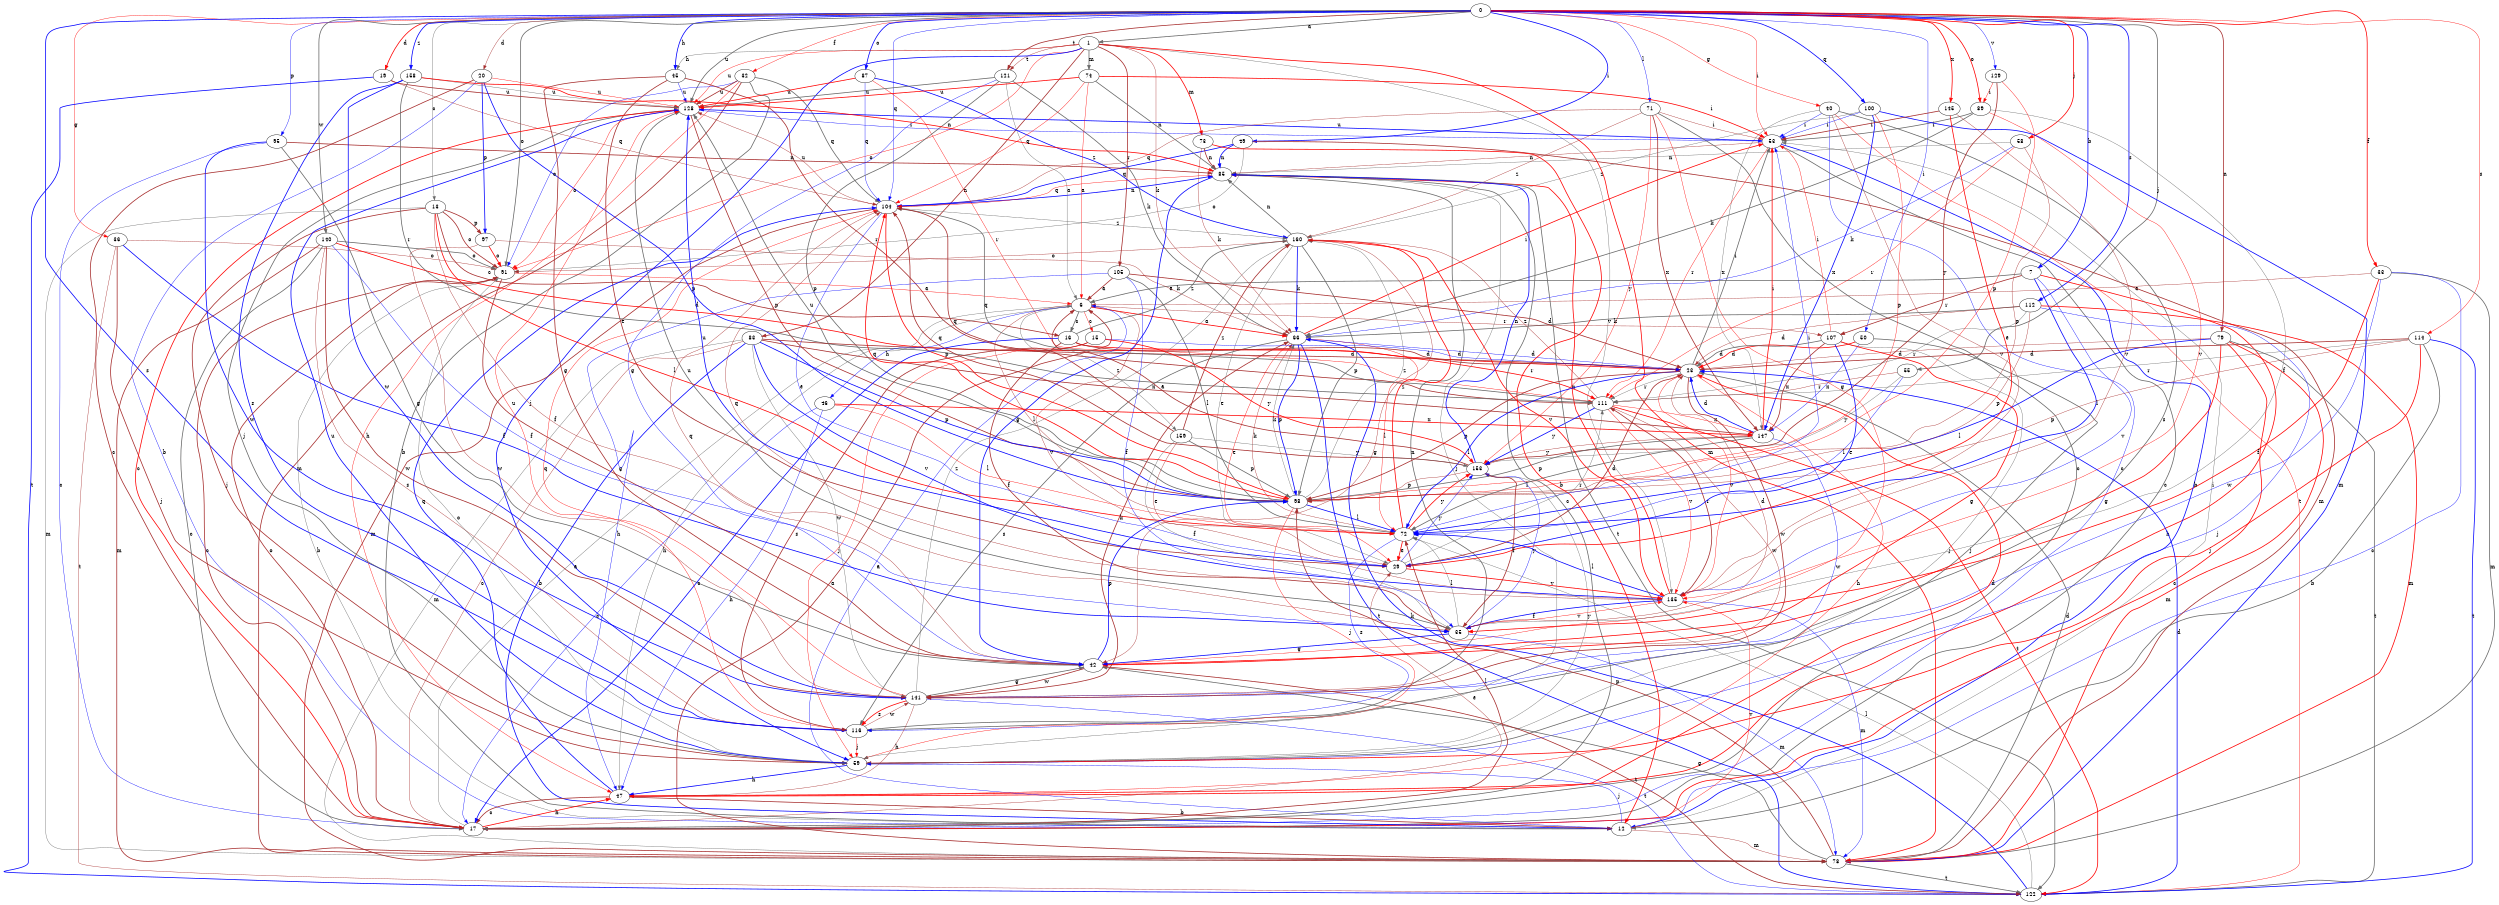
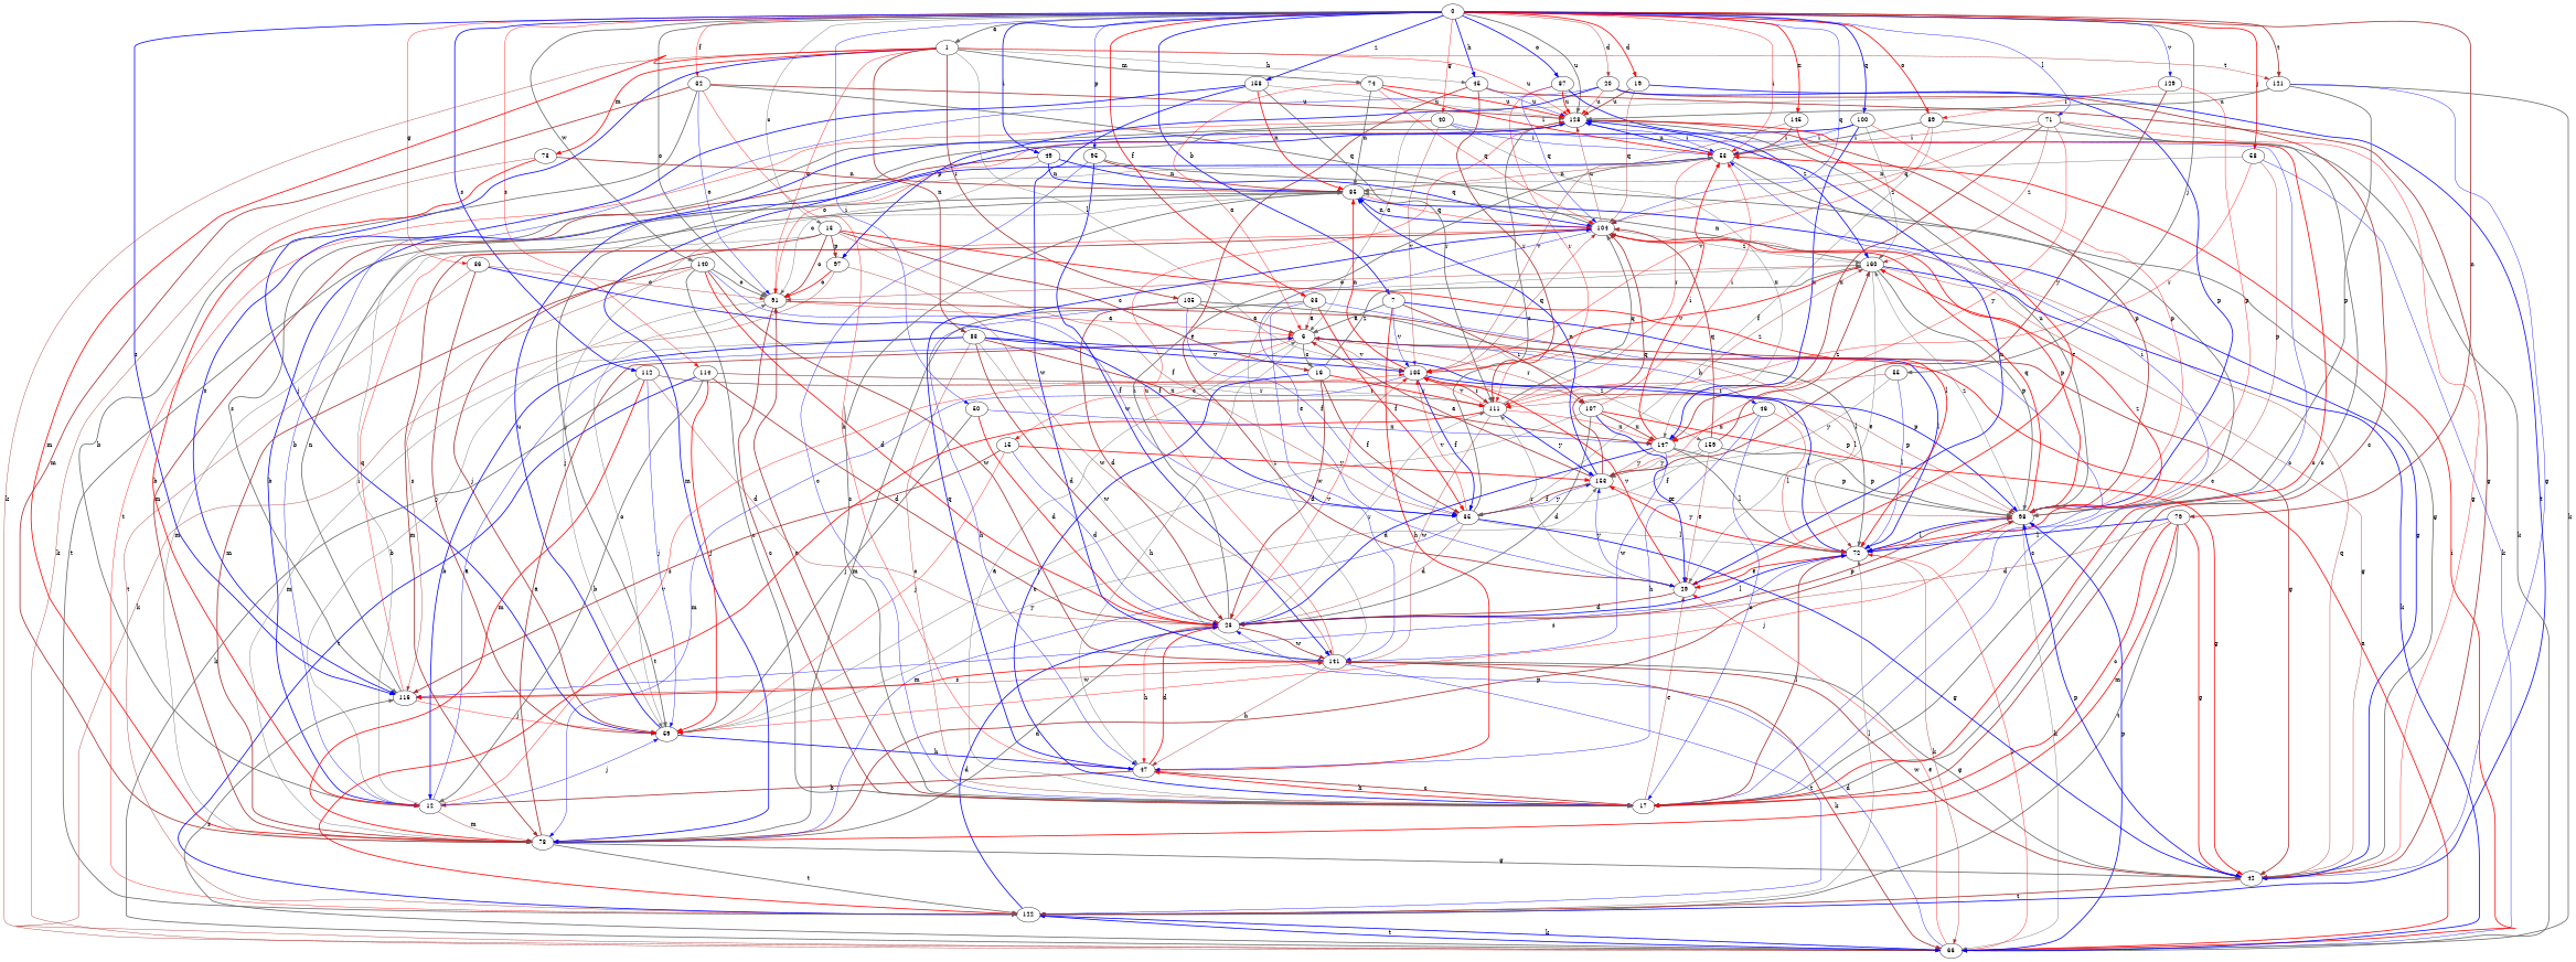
  strict digraph {
    edge [color=brown style=bold]
    0
    1
    7
    13
    19
    20
    32
    33
    36
    40
    45
    49
    50
    53
    55
    58
    71
    79
    87
    89
    91
    95
    100
    104
    112
    114
    116
    121
    128
    129
    140
    145
    158
    59
    66
    73
    74
    78
    83
    105
    135
    6
    47
    72
    107
    16
    35
    97
    122
    12
    17
    98
    141
    147
    111
    29
    42
    85
    23
    153
    160
    15
    46
    159
    0 -> 1 [color=gray40 label=a]
    0 -> 7 [color=blue label=b]
    0 -> 13 [color=gray40 label=c style=solid]
    0 -> 19 [color=red label=d]
    0 -> 20 [label=d style=solid]
    0 -> 32 [color=red label=f style=solid]
    0 -> 33 [color=red label=f]
    0 -> 36 [color=red label=g style=solid]
    0 -> 40 [color=red label=g style=solid]
    0 -> 45 [color=blue label=h]
    0 -> 49 [color=blue label=i]
    0 -> 50 [color=blue label=i style=solid]
    0 -> 53 [color=red label=i style=solid]
    0 -> 55 [color=gray40 label=j]
    0 -> 58 [color=red label=j]
    0 -> 71 [color=blue label=l style=solid]
    0 -> 79 [label=n]
    0 -> 87 [color=blue label=o]
    0 -> 89 [color=red label=o]
    0 -> 91 [color=gray40 label=o]
    0 -> 95 [color=blue label=p style=solid]
    0 -> 100 [color=blue label=q]
    0 -> 104 [color=blue label=q style=solid]
    0 -> 112 [color=blue label=s]
    0 -> 114 [color=red label=s style=solid]
    0 -> 116 [color=blue label=s]
    0 -> 121 [label=t]
    0 -> 128 [color=gray40 label=u]
    0 -> 129 [color=blue label=v style=solid]
    0 -> 140 [color=gray40 label=w]
    0 -> 145 [color=red label=x]
    0 -> 158 [color=blue label=z]
    1 -> 45 [color=gray40 label=h style=solid]
    1 -> 91 [color=red label=o style=solid]
    1 -> 121 [label=t style=solid]
    1 -> 128 [color=red label=u style=solid]
    1 -> 59 [color=blue label=j]
    1 -> 66 [label=k style=solid]
    1 -> 73 [color=red label=m]
    1 -> 74 [color=gray40 label=m]
    1 -> 78 [color=red label=m]
    1 -> 83 [label=n]
    1 -> 105 [label=r]
-   1 -> 135 [color=gray40 label=v style=solid]
+   1 -> 135 [color=gray40 label=l style=solid]
    7 -> 135 [color=blue label=v style=solid]
    7 -> 6 [color=gray40 label=a]
    7 -> 47 [color=red label=h]
    7 -> 72 [color=blue label=l]
    7 -> 107 [label=r]
    13 -> 91 [label=o]
    13 -> 59 [label=j]
    13 -> 78 [color=gray40 label=m style=solid]
    13 -> 72 [color=red label=l]
    13 -> 16 [label=c]
    13 -> 35 [label=f style=solid]
    13 -> 97 [label=p]
    19 -> 104 [label=q style=solid]
    19 -> 128 [label=u]
    19 -> 122 [color=blue label=t]
    20 -> 128 [color=red label=u style=solid]
    20 -> 97 [color=blue label=p]
    20 -> 12 [color=blue label=b style=solid]
    20 -> 17 [label=c]
    20 -> 98 [color=blue label=p]
    32 -> 91 [color=blue label=o style=solid]
    32 -> 104 [color=gray40 label=q]
    32 -> 128 [label=u]
    32 -> 78 [label=m]
    32 -> 47 [color=red label=h style=solid]
    32 -> 12 [color=gray40 label=b]
    33 -> 78 [color=gray40 label=m]
    33 -> 6 [label=a style=solid]
    33 -> 35 [color=red label=f]
    33 -> 17 [color=blue label=c style=solid]
    33 -> 141 [color=blue label=w style=solid]
    36 -> 91 [label=o style=solid]
    36 -> 59 [label=j]
    36 -> 35 [color=blue label=f]
    36 -> 122 [label=t style=solid]
    40 -> 53 [color=blue label=i style=solid]
    40 -> 116 [color=gray40 label=s]
    40 -> 135 [label=v style=solid]
    40 -> 122 [color=red label=t style=solid]
    40 -> 17 [color=blue label=c style=solid]
    40 -> 147 [color=gray40 label=x style=solid]
    45 -> 128 [color=blue label=u style=solid]
    45 -> 111 [label=r]
    45 -> 29 [label=e]
    45 -> 42 [label=g]
    49 -> 91 [color=gray40 label=o style=solid]
    49 -> 104 [color=blue label=q]
    49 -> 78 [label=m]
    49 -> 85 [color=blue label=n]
    50 -> 59 [color=gray40 label=j]
    50 -> 147 [color=blue label=x style=solid]
    50 -> 23 [color=red label=d]
    53 -> 128 [color=blue label=u]
    53 -> 12 [color=blue label=b]
    53 -> 17 [color=gray40 label=c]
    53 -> 111 [color=red label=r style=solid]
    53 -> 85 [label=n style=solid]
    55 -> 72 [color=blue label=l style=solid]
    55 -> 111 [label=r style=solid]
    55 -> 153 [color=gray40 label=y style=solid]
    58 -> 66 [color=blue label=k style=solid]
    58 -> 98 [label=p style=solid]
    58 -> 111 [color=red label=r style=solid]
    58 -> 85 [color=gray40 label=n style=solid]
    71 -> 53 [label=i style=solid]
    71 -> 104 [label=q style=solid]
    71 -> 17 [color=gray40 label=c]
    71 -> 147 [label=x]
    71 -> 42 [color=red label=g style=solid]
    71 -> 153 [color=red label=y style=solid]
    71 -> 160 [label=z style=solid]
    79 -> 78 [color=red label=m]
    79 -> 72 [color=blue label=l]
    79 -> 122 [color=gray40 label=t]
    79 -> 17 [color=red label=c]
    79 -> 42 [color=red label=g]
    79 -> 23 [label=d style=solid]
    87 -> 104 [color=blue label=q style=solid]
    87 -> 128 [color=red label=u]
    87 -> 111 [color=red label=r style=solid]
    87 -> 160 [color=blue label=z]
    89 -> 53 [color=gray40 label=i]
    89 -> 66 [color=gray40 label=k]
    89 -> 135 [color=red label=v style=solid]
    89 -> 35 [color=gray40 label=f style=solid]
    91 -> 6 [color=red label=a style=solid]
    91 -> 12 [color=gray40 label=b style=solid]
    91 -> 17 [label=c]
    91 -> 42 [label=g]
    95 -> 17 [color=blue label=c style=solid]
    95 -> 141 [color=blue label=w]
    95 -> 42 [color=gray40 label=g]
    95 -> 85 [label=n]
    100 -> 53 [color=blue label=i style=solid]
    100 -> 78 [color=blue label=m]
    100 -> 98 [color=red label=p style=solid]
    100 -> 147 [color=blue label=x]
    100 -> 160 [color=gray40 label=z style=solid]
    104 -> 128 [label=u style=solid]
    104 -> 78 [label=m]
    104 -> 98 [color=red label=p]
    104 -> 29 [color=blue label=e style=solid]
    104 -> 85 [color=blue label=n]
    104 -> 160 [color=gray40 label=z style=solid]
    112 -> 59 [color=blue label=j style=solid]
    112 -> 66 [color=gray40 label=k]
    112 -> 78 [color=red label=m]
    112 -> 98 [label=p style=solid]
    112 -> 111 [color=gray40 label=r style=solid]
    112 -> 23 [label=d style=solid]
    114 -> 59 [color=red label=j]
    114 -> 122 [color=blue label=t]
    114 -> 12 [color=gray40 label=b]
    114 -> 98 [label=p style=solid]
    114 -> 111 [color=gray40 label=r style=solid]
    114 -> 23 [label=d]
    116 -> 104 [color=red label=q style=solid]
    116 -> 59 [color=red label=j style=solid]
    116 -> 141 [label=w style=solid]
    116 -> 85 [color=gray40 label=n]
    121 -> 128 [color=gray40 label=u]
    121 -> 66 [color=gray40 label=k]
    121 -> 6 [color=gray40 label=a style=solid]
    121 -> 98 [color=gray40 label=p]
    121 -> 42 [color=blue label=g style=solid]
    128 -> 53 [color=blue label=i style=solid]
    128 -> 91 [color=red label=o style=solid]
    128 -> 59 [color=gray40 label=j]
    128 -> 17 [color=red label=c]
    128 -> 98 [label=p]
    129 -> 89 [color=red label=i style=solid]
    129 -> 98 [color=red label=p style=solid]
    129 -> 153 [label=y]
    140 -> 91 [color=gray40 label=o]
    140 -> 116 [label=s style=solid]
    140 -> 78 [label=m]
    140 -> 35 [color=blue label=f style=solid]
    140 -> 17 [color=gray40 label=c]
    140 -> 141 [label=w]
    140 -> 23 [color=red label=d]
    145 -> 53 [label=i]
    145 -> 135 [label=v style=solid]
    145 -> 29 [color=red label=e]
    158 -> 116 [color=blue label=s]
    158 -> 128 [color=gray40 label=u style=solid]
    158 -> 141 [color=blue label=w]
    158 -> 111 [color=gray40 label=r]
    158 -> 85 [color=red label=n]
    59 -> 91 [color=gray40 label=o style=solid]
    59 -> 128 [color=blue label=u]
    59 -> 47 [color=blue label=h]
    59 -> 153 [color=gray40 label=y style=solid]
    66 -> 53 [color=red label=i]
    66 -> 116 [color=gray40 label=s]
-   6 -> 66 [color=red label=a]
+   66 -> 6 [color=red label=a]
    66 -> 72 [color=red label=l style=solid]
    66 -> 122 [color=blue label=t]
    66 -> 98 [color=blue label=p]
    66 -> 29 [color=red label=e style=solid]
    66 -> 23 [color=blue label=d style=solid]
    73 -> 66 [label=k style=solid]
    73 -> 12 [color=red label=b]
    73 -> 85 [label=n]
    74 -> 53 [color=red label=i]
    74 -> 104 [color=red label=q style=solid]
    74 -> 128 [color=red label=u]
    74 -> 6 [color=red label=a style=solid]
    74 -> 85 [color=gray40 label=n]
    78 -> 6 [label=a]
    78 -> 122 [color=gray40 label=t]
    78 -> 98 [label=p]
    78 -> 42 [color=gray40 label=g]
    78 -> 23 [color=gray40 label=d]
    83 -> 78 [color=gray40 label=m style=solid]
    83 -> 135 [color=blue label=v]
    83 -> 12 [color=blue label=b]
    83 -> 17 [label=c style=solid]
    83 -> 98 [color=blue label=p]
    83 -> 141 [color=gray40 label=w style=solid]
    83 -> 147 [label=x]
    83 -> 23 [label=d]
    105 -> 6 [label=a]
    105 -> 47 [color=blue label=h style=solid]
    105 -> 72 [color=gray40 label=l]
    105 -> 35 [color=blue label=f style=solid]
    105 -> 23 [label=d]
    135 -> 104 [label=q style=solid]
    135 -> 78 [color=blue label=m style=solid]
    135 -> 72 [color=blue label=l]
    135 -> 35 [color=blue label=f]
    135 -> 111 [label=r]
    135 -> 85 [color=red label=n]
    6 -> 135 [label=v style=solid]
    6 -> 47 [color=gray40 label=h style=solid]
    6 -> 72 [label=l style=solid]
    6 -> 107 [label=r style=solid]
    6 -> 16 [color=gray40 label=c]
    6 -> 15 [color=red label=c style=solid]
    6 -> 46 [color=blue label=h style=solid]
    6 -> 159 [color=gray40 label=z style=solid]
    47 -> 104 [color=blue label=q]
    47 -> 12 [label=b]
    47 -> 17 [label=c]
    47 -> 23 [color=red label=d]
    72 -> 53 [color=blue label=i style=solid]
    72 -> 116 [color=blue label=s style=solid]
    72 -> 66 [label=k style=solid]
    72 -> 29 [color=red label=e]
    72 -> 153 [color=red label=y]
    72 -> 160 [color=red label=z]
    107 -> 53 [color=red label=i style=solid]
    107 -> 59 [color=gray40 label=j style=solid]
    107 -> 147 [label=x]
    107 -> 29 [color=blue label=e]
    107 -> 42 [color=red label=g]
    107 -> 23 [color=gray40 label=d]
    16 -> 35 [label=f]
    16 -> 17 [color=blue label=c]
    16 -> 111 [color=red label=r]
    16 -> 23 [label=d]
    16 -> 160 [color=gray40 label=z]
    35 -> 128 [color=gray40 label=u]
    35 -> 78 [color=blue label=m style=solid]
    35 -> 135 [color=red label=v style=solid]
    35 -> 72 [color=gray40 label=l style=solid]
    35 -> 42 [color=blue label=g]
    35 -> 23 [label=d style=solid]
    35 -> 153 [color=blue label=y style=solid]
    97 -> 91 [color=red label=o]
    97 -> 66 [label=k style=solid]
    97 -> 141 [label=w style=solid]
    122 -> 66 [color=blue label=k]
    122 -> 72 [color=gray40 label=l style=solid]
    122 -> 23 [color=blue label=d]
    12 -> 53 [color=gray40 label=i style=solid]
    12 -> 59 [color=blue label=j style=solid]
    12 -> 78 [label=m style=solid]
    12 -> 135 [color=red label=v style=solid]
    12 -> 6 [color=blue label=a style=solid]
    17 -> 91 [label=o]
    17 -> 6 [color=gray40 label=a style=solid]
    17 -> 47 [color=red label=h]
    17 -> 72 [label=l]
    17 -> 29 [label=e style=solid]
    98 -> 104 [color=red label=q]
    98 -> 128 [color=gray40 label=u]
    98 -> 59 [color=red label=j style=solid]
    98 -> 66 [color=gray40 label=k style=solid]
    98 -> 72 [color=blue label=l]
    98 -> 160 [color=gray40 label=z style=solid]
    141 -> 116 [color=red label=s]
    141 -> 128 [color=red label=u style=solid]
    141 -> 66 [label=k]
    141 -> 47 [label=h style=solid]
    141 -> 122 [color=blue label=t style=solid]
    141 -> 42 [color=gray40 label=g]
    141 -> 160 [color=gray40 label=z style=solid]
    147 -> 53 [color=red label=i]
    147 -> 72 [color=gray40 label=l]
    147 -> 98 [color=gray40 label=p]
    147 -> 141 [color=blue label=w style=solid]
    147 -> 23 [color=blue label=d]
    147 -> 153 [label=y style=solid]
    111 -> 104 [color=gray40 label=q]
    111 -> 135 [color=red label=v style=solid]
    111 -> 122 [color=red label=t]
    111 -> 141 [label=w style=solid]
    111 -> 147 [color=red label=x style=solid]
    111 -> 153 [color=blue label=y]
    111 -> 160 [label=z style=solid]
    29 -> 128 [color=blue label=u]
    29 -> 135 [color=red label=v]
    29 -> 111 [color=gray40 label=r style=solid]
    29 -> 23 [label=d]
    29 -> 153 [color=blue label=y style=solid]
    42 -> 104 [label=q style=solid]
    42 -> 122 [label=t]
    42 -> 98 [color=blue label=p]
    42 -> 141 [label=w]
    85 -> 104 [color=red label=q style=solid]
    85 -> 59 [color=gray40 label=j style=solid]
    85 -> 122 [color=gray40 label=t]
    85 -> 17 [color=gray40 label=c]
    85 -> 42 [color=blue label=g]
    23 -> 53 [color=gray40 label=i]
    23 -> 135 [color=red label=v style=solid]
    23 -> 47 [color=red label=h style=solid]
    23 -> 72 [color=blue label=l]
    23 -> 98 [label=p]
    23 -> 141 [label=w]
    23 -> 111 [color=gray40 label=r style=solid]
    153 -> 104 [label=q]
    153 -> 6 [label=a]
    153 -> 35 [label=f]
    153 -> 98 [label=p style=solid]
    153 -> 85 [color=blue label=n]
    160 -> 91 [label=o style=solid]
    160 -> 66 [color=blue label=k]
    160 -> 135 [color=red label=v]
    160 -> 98 [color=gray40 label=p]
    160 -> 29 [color=gray40 label=e style=solid]
    160 -> 42 [label=g style=solid]
    160 -> 85 [color=gray40 label=n]
    15 -> 116 [label=s]
    15 -> 59 [color=red label=j style=solid]
    15 -> 23 [color=blue label=d style=solid]
    15 -> 153 [color=red label=y]
    46 -> 47 [color=blue label=h style=solid]
    46 -> 72 [color=red label=l style=solid]
    46 -> 17 [color=blue label=c style=solid]
    46 -> 147 [color=red label=x]
    159 -> 104 [label=q]
    159 -> 35 [color=gray40 label=f style=solid]
    159 -> 98 [color=gray40 label=p]
    159 -> 29 [label=e style=solid]
    159 -> 153 [color=gray40 label=y style=solid]
    159 -> 160 [label=z]
  }
